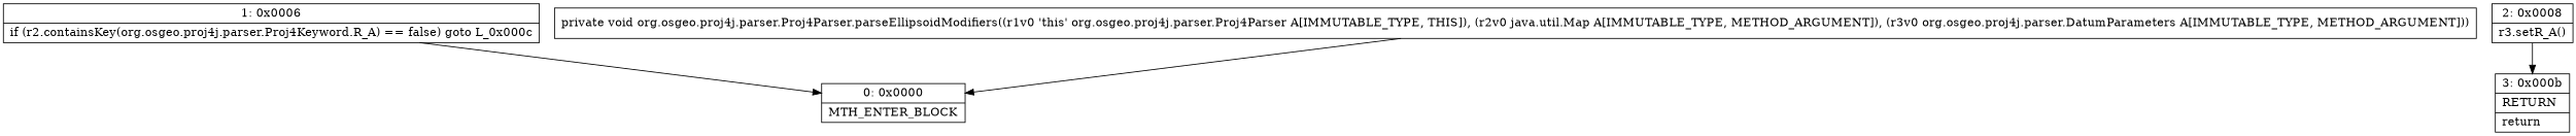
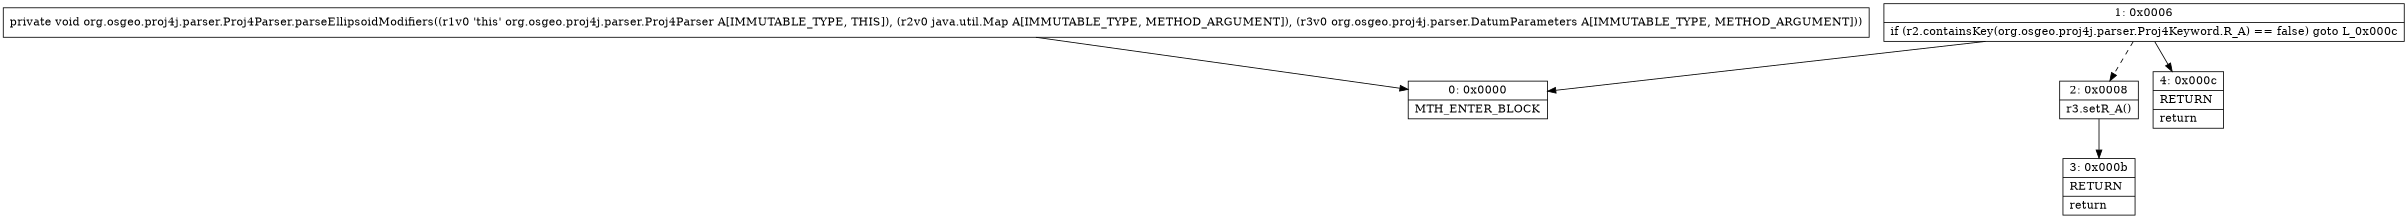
  digraph {
    node [shape=record]
    n1 [label="{0\:\ 0x0000|MTH_ENTER_BLOCK\l}"]
    n2 [label="{1\:\ 0x0006|if (r2.containsKey(org.osgeo.proj4j.parser.Proj4Keyword.R_A) == false) goto L_0x000c\l}"]
    n3 [label="{2\:\ 0x0008|r3.setR_A()\l}"]
+   n4 [label="{4\:\ 0x000c|RETURN\l|return\l}"]
    n5 [label="{3\:\ 0x000b|RETURN\l|return\l}"]
    n6 [label="{private void org.osgeo.proj4j.parser.Proj4Parser.parseEllipsoidModifiers((r1v0 'this' org.osgeo.proj4j.parser.Proj4Parser A[IMMUTABLE_TYPE, THIS]), (r2v0 java.util.Map A[IMMUTABLE_TYPE, METHOD_ARGUMENT]), (r3v0 org.osgeo.proj4j.parser.DatumParameters A[IMMUTABLE_TYPE, METHOD_ARGUMENT])) }"]
    n2 -> n1
+   n2 -> n3 [style=dashed]
+   n2 -> n4
    n3 -> n5
    n6 -> n1
  }
